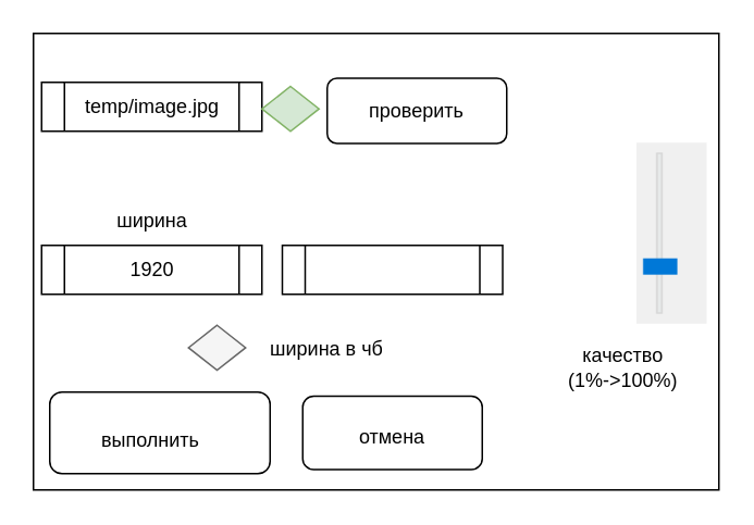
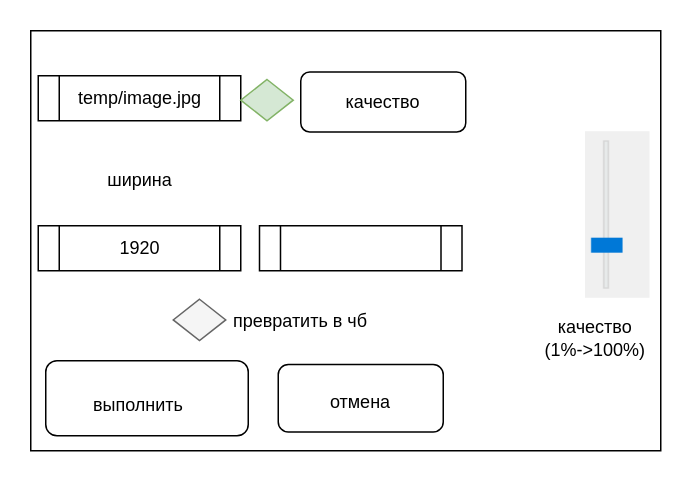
  <mxCell id="0" />
  <mxCell id="1" parent="0" />
  <mxCell id="2" value="" style="rounded=0;whiteSpace=wrap;html=1;" vertex="1" parent="1"><mxGeometry x="20" y="20" width="420" height="280" as="geometry" /></mxCell>
  <mxCell id="3" value="" style="rounded=1;whiteSpace=wrap;html=1;" vertex="1" parent="1"><mxGeometry x="30" y="240" width="135" height="50" as="geometry" /></mxCell>
  <mxCell id="4" value="выполнить" style="text;html=1;strokeColor=none;fillColor=none;align=center;verticalAlign=middle;whiteSpace=wrap;rounded=0;" vertex="1" parent="1"><mxGeometry x="58.75" y="255" width="66.25" height="30" as="geometry" /></mxCell>
  <mxCell id="5" value="" style="rounded=1;whiteSpace=wrap;html=1;" vertex="1" parent="1"><mxGeometry x="200" y="47.5" width="110" height="40" as="geometry" /></mxCell>
- <mxCell id="6" value="проверить" style="text;html=1;strokeColor=none;fillColor=none;align=center;verticalAlign=middle;whiteSpace=wrap;rounded=0;" vertex="1" parent="1"><mxGeometry x="220" y="57.5" width="70" height="20" as="geometry" /></mxCell>
+ <mxCell id="6" value="качество" style="text;html=1;strokeColor=none;fillColor=none;align=center;verticalAlign=middle;whiteSpace=wrap;rounded=0;" vertex="1" parent="1"><mxGeometry x="220" y="57.5" width="70" height="20" as="geometry" /></mxCell>
  <mxCell id="7" value="" style="rounded=1;whiteSpace=wrap;html=1;" vertex="1" parent="1"><mxGeometry x="185" y="242.5" width="110" height="45" as="geometry" /></mxCell>
  <mxCell id="8" value="" style="shape=process;whiteSpace=wrap;html=1;backgroundOutline=1;" vertex="1" parent="1"><mxGeometry x="25" y="50" width="135" height="30" as="geometry" /></mxCell>
  <mxCell id="9" value="отмена" style="text;html=1;strokeColor=none;fillColor=none;align=center;verticalAlign=middle;whiteSpace=wrap;rounded=0;" vertex="1" parent="1"><mxGeometry x="210" y="252.5" width="60" height="30" as="geometry" /></mxCell>
  <mxCell id="10" value="temp/image.jpg" style="text;html=1;strokeColor=none;fillColor=none;align=center;verticalAlign=middle;whiteSpace=wrap;rounded=0;" vertex="1" parent="1"><mxGeometry x="57.5" y="35" width="70" height="60" as="geometry" /></mxCell>
  <mxCell id="11" value="" style="shape=image;verticalLabelPosition=bottom;labelBackgroundColor=default;verticalAlign=top;aspect=fixed;imageAspect=0;image=data:image/png,iVBORw0KGgoAAAANSUhEUgAAACsAAABvCAYAAAB1lDm6AAAAAXNSR0IArs4c6QAAAARnQU1BAACxjwv8YQUAAAAJcEhZcwAADsMAAA7DAcdvqGQAAADhSURBVHhe7dxBCoJAGEDhqRMUuGlO2hE86bQRmhso6t+qVdazJt4Hg//yIYMgOB5qrWNqxDGuTTCWYizl5adBKSWmVc45Jt6mO3vuumXtzT1LMZZiLMVYirEUYynGUoylGEsxlmIsxViKsRRjKcZSjKUYSzGWYizFWIqxFGMpxlKMpRhLMZZiLMVYirEUYynGUpqKffrY99TfYvqcer3E9B63AcVYirEUYylNxW46rvI4/XEfht8/rvItxlKMpRhLMZZiLMVYirEUYynGUoyl/H/s/Ao+r7350xuKsRRjGSlNNsgl5SD/peMAAAAASUVORK5CYII=;" vertex="1" parent="1"><mxGeometry x="390" y="87.5" width="43" height="111" as="geometry" /></mxCell>
- <mxCell id="12" value="качество (1%-&amp;gt;100%)" style="text;html=1;strokeColor=none;fillColor=none;align=center;verticalAlign=middle;whiteSpace=wrap;rounded=0;" vertex="1" parent="1"><mxGeometry x="345" y="210" width="73" height="30" as="geometry" /></mxCell>
+ <mxCell id="12" value="качество (1%-&amp;gt;100%)" style="text;html=1;strokeColor=none;fillColor=none;align=center;verticalAlign=middle;whiteSpace=wrap;rounded=0;" vertex="1" parent="1"><mxGeometry x="360" y="210" width="73" height="30" as="geometry" /></mxCell>
  <mxCell id="13" value="" style="rhombus;whiteSpace=wrap;html=1;fillColor=#d5e8d4;strokeColor=#82b366;" vertex="1" parent="1"><mxGeometry x="160" y="52.5" width="35" height="27.5" as="geometry" /></mxCell>
  <mxCell id="14" value="" style="shape=process;whiteSpace=wrap;html=1;backgroundOutline=1;" vertex="1" parent="1"><mxGeometry x="25" y="150" width="135" height="30" as="geometry" /></mxCell>
  <mxCell id="15" value="" style="shape=process;whiteSpace=wrap;html=1;backgroundOutline=1;" vertex="1" parent="1"><mxGeometry x="172.5" y="150" width="135" height="30" as="geometry" /></mxCell>
- <mxCell id="16" value="ширина" style="text;html=1;strokeColor=none;fillColor=none;align=center;verticalAlign=middle;whiteSpace=wrap;rounded=0;" vertex="1" parent="1"><mxGeometry x="63" y="120" width="60" height="30" as="geometry" /></mxCell>
+ <mxCell id="16" value="ширина" style="text;html=1;strokeColor=none;fillColor=none;align=center;verticalAlign=middle;whiteSpace=wrap;rounded=0;" vertex="1" parent="1"><mxGeometry x="63" y="105" width="60" height="30" as="geometry" /></mxCell>
  <mxCell id="17" value="1920" style="text;html=1;strokeColor=none;fillColor=none;align=center;verticalAlign=middle;whiteSpace=wrap;rounded=0;" vertex="1" parent="1"><mxGeometry x="62.5" y="150" width="60" height="30" as="geometry" /></mxCell>
  <mxCell id="18" value="" style="rhombus;whiteSpace=wrap;html=1;fillColor=#f5f5f5;fontColor=#333333;strokeColor=#666666;" vertex="1" parent="1"><mxGeometry x="115" y="199" width="35" height="27.5" as="geometry" /></mxCell>
- <mxCell id="19" value="ширина в чб" style="text;html=1;strokeColor=none;fillColor=none;align=center;verticalAlign=middle;whiteSpace=wrap;rounded=0;" vertex="1" parent="1"><mxGeometry x="150" y="199" width="100" height="30" as="geometry" /></mxCell>
+ <mxCell id="19" value="превратить в чб" style="text;html=1;strokeColor=none;fillColor=none;align=center;verticalAlign=middle;whiteSpace=wrap;rounded=0;" vertex="1" parent="1"><mxGeometry x="150" y="199" width="100" height="30" as="geometry" /></mxCell>
